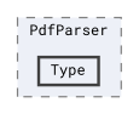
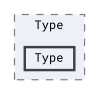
  digraph {
    compound=true
    fontname="Roboto Mono"
    n1 [color=grey25 fillcolor="#edf0f7" fontname="Roboto Mono" fontsize=10 height=0.2 label=Type shape=box style="filled,bold" width=0.4]
    subgraph cluster_1 {
      bgcolor="#edf0f7"
      fontsize=10
-     label=PdfParser
+     label=Type
      pencolor=grey50
      style="filled,dashed"
      n1
    }
  }
